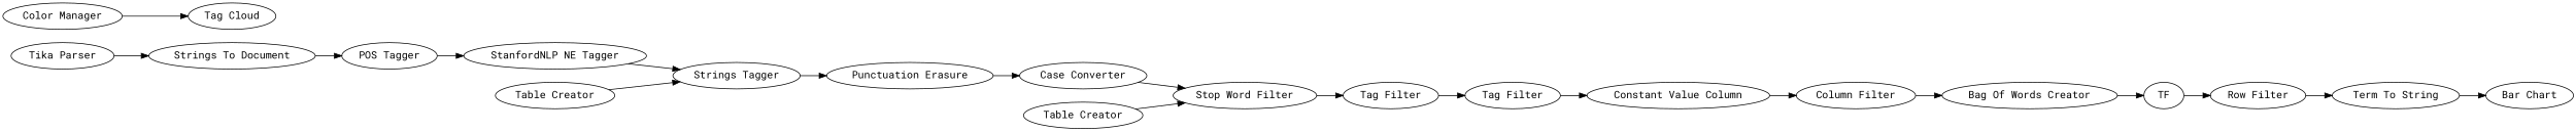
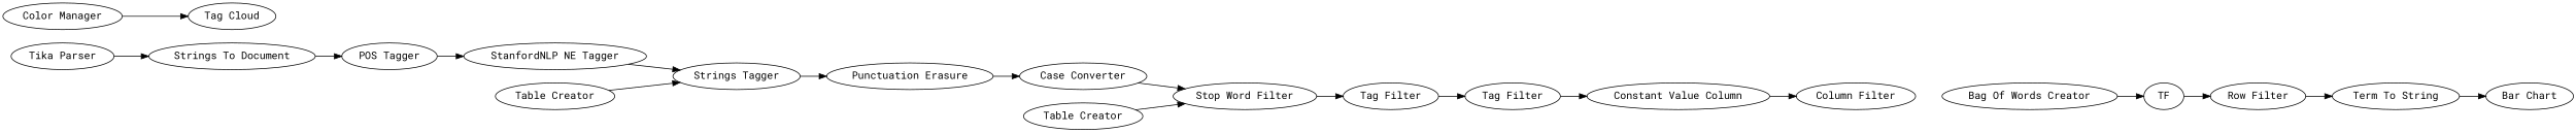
  digraph {
    fontname="Roboto Mono"
    rankdir=LR
    node [fontname="Roboto Mono"]
    edge [fontname="Roboto Mono"]
    n1 [label="Bag Of Words Creator"]
    n2 [label=TF]
    n3 [label="Row Filter"]
    n4 [label="Color Manager"]
    n5 [label="Tag Cloud"]
    n6 [label="Term To String"]
    n7 [label="Tika Parser"]
    n8 [label="Strings To Document"]
    n9 [label="POS Tagger"]
    n10 [label="StanfordNLP NE Tagger"]
    n11 [label="Constant Value Column"]
    n12 [label="Column Filter"]
    n13 [label="Tag Filter"]
    n14 [label="Tag Filter"]
    n15 [label="Case Converter"]
    n16 [label="Stop Word Filter"]
    n17 [label="Strings Tagger"]
    n18 [label="Punctuation Erasure"]
    n19 [label="Bar Chart"]
    n20 [label="Table Creator"]
    n21 [label="Table Creator"]
    n1 -> n2
    n2 -> n3
    n3 -> n6
    n4 -> n5
    n6 -> n19
    n7 -> n8
    n8 -> n9
    n9 -> n10
    n10 -> n17
    n11 -> n12
-   n12 -> n1
    n13 -> n14
    n14 -> n11
    n15 -> n16
    n16 -> n13
    n17 -> n18
    n18 -> n15
    n20 -> n17
    n21 -> n16
  }
